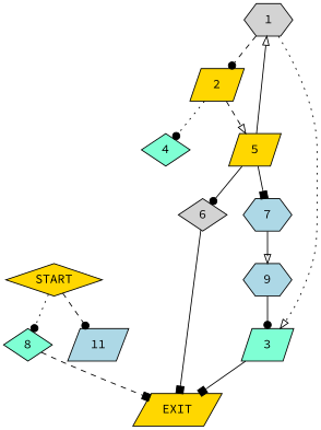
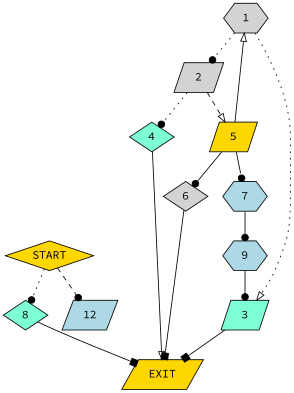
  digraph {
    fontname="Source Code Pro"
    node [fillcolor=gold fontname="Source Code Pro" shape=parallelogram style=filled]
    edge [arrowhead=dot fontname="Source Code Pro" style=solid]
    n1 [label=START shape=diamond]
    8 [fillcolor=aquamarine shape=diamond]
-   11 [fillcolor=lightblue]
+   11 [fillcolor=lightblue label=12]
    1 [fillcolor=lightgrey shape=hexagon]
-   2
+   2 [fillcolor=lightgrey]
    3 [fillcolor=aquamarine]
    n7 [label=EXIT]
    4 [fillcolor=aquamarine shape=diamond]
    5
    6 [fillcolor=lightgrey shape=diamond]
    7 [fillcolor=lightblue shape=hexagon]
    9 [fillcolor=lightblue shape=hexagon]
    n1 -> 8 [style=dotted]
    n1 -> 11 [style=dashed]
-   8 -> n7 [arrowhead=box style=dashed]
-   1 -> 2 [style=dashed]
+   8 -> n7 [arrowhead=box]
+   1 -> 2 [style=dotted]
    1 -> 3 [arrowhead=onormal style=dotted]
    2 -> 4 [style=dotted]
    2 -> 5 [arrowhead=onormal style=dashed]
    3 -> n7 [arrowhead=box]
+   4 -> n7 [arrowhead=onormal]
    5 -> 1 [arrowhead=onormal]
    5 -> 6
-   5 -> 7 [arrowhead=box]
+   5 -> 7
    6 -> n7 [arrowhead=box]
-   7 -> 9 [arrowhead=onormal]
+   7 -> 9
    9 -> 3
  }
